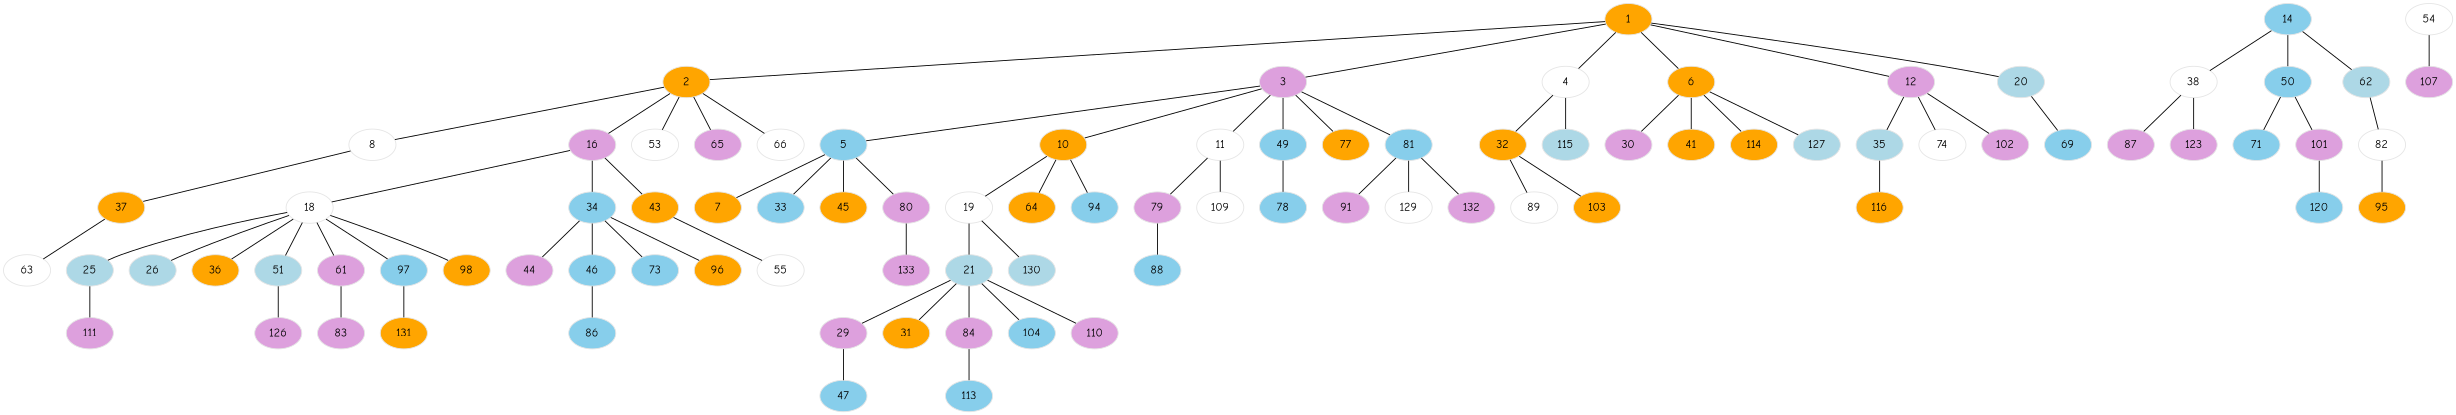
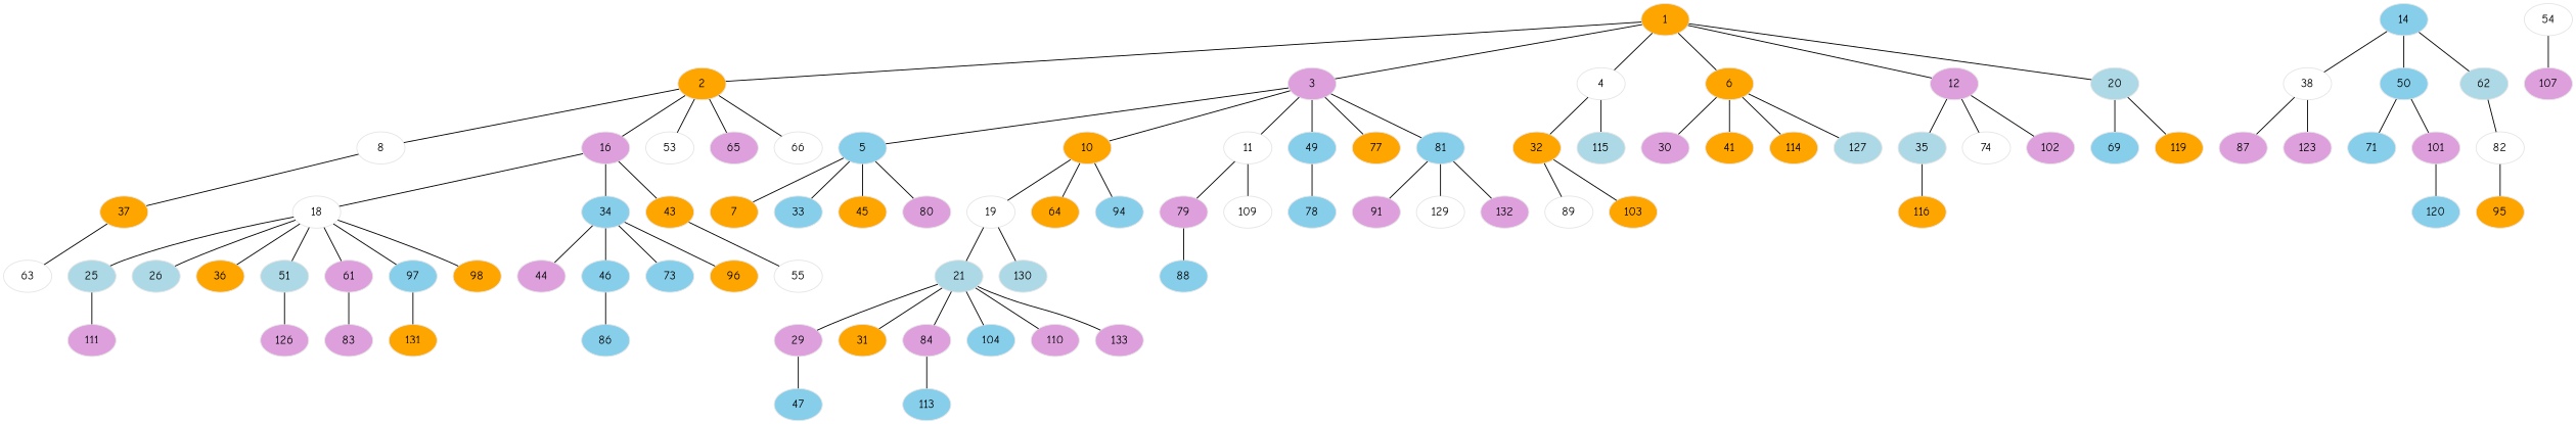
  graph {
    fontname="Comic Neue"
    node [color=gray90 fillcolor=plum fontname="Comic Neue" style=filled]
    edge [fontname="Comic Neue"]
    1 [fillcolor=orange super="+57"]
    2 [fillcolor=orange super="+42"]
    3 [super="+9"]
    4 [fillcolor=white super="+105"]
    6 [fillcolor=orange super="+72"]
    12 [super="+23"]
    20 [fillcolor=lightblue super="+28"]
    8 [fillcolor=white]
    16 [super="+17"]
    53 [fillcolor=white super="+106"]
    65
    66 [fillcolor=white super="+128"]
    5 [fillcolor=skyblue super="+27"]
    10 [fillcolor=orange super="+15"]
    11 [fillcolor=white super="+39"]
    49 [fillcolor=skyblue super="+76"]
    77 [fillcolor=orange]
    81 [fillcolor=skyblue super="+124"]
    32 [fillcolor=orange super="+75"]
    115 [fillcolor=lightblue]
    30 [super="+58"]
    41 [fillcolor=orange super="+121"]
    114 [fillcolor=orange]
    127 [fillcolor=lightblue]
    35 [fillcolor=lightblue]
    74 [fillcolor=white]
    102
    69 [fillcolor=skyblue]
+   119 [fillcolor=orange]
    37 [fillcolor=orange]
    18 [fillcolor=white super="+22"]
    34 [fillcolor=skyblue super="+67"]
    43 [fillcolor=orange]
    7 [fillcolor=orange]
    33 [fillcolor=skyblue]
    45 [fillcolor=orange]
    80
    19 [fillcolor=white super="+48"]
    64 [fillcolor=orange super="+85"]
    94 [fillcolor=skyblue]
    79 [super="+92"]
    109 [fillcolor=white super="+112"]
    78 [fillcolor=skyblue]
    91
    129 [fillcolor=white]
    132
    89 [fillcolor=white super="+108"]
    103 [fillcolor=orange]
    63 [fillcolor=white]
    21 [fillcolor=lightblue super="+24"]
    130 [fillcolor=lightblue]
    88 [fillcolor=skyblue]
    116 [fillcolor=orange]
    14 [fillcolor=skyblue]
    38 [fillcolor=white super="+68"]
    50 [fillcolor=skyblue super="+100"]
    62 [fillcolor=lightblue super="+70"]
    87
    123
    71 [fillcolor=skyblue]
    101
    82 [fillcolor=white super="+93"]
    25 [fillcolor=lightblue super="+40"]
    26 [fillcolor=lightblue]
    36 [fillcolor=orange super="+52"]
    51 [fillcolor=lightblue super="+59"]
    61
    97 [fillcolor=skyblue super="+125"]
    98 [fillcolor=orange]
    44
    46 [fillcolor=skyblue]
    73 [fillcolor=skyblue super="+90"]
    96 [fillcolor=orange]
    55 [fillcolor=white super="+99"]
    111
    126
    83
    131 [fillcolor=orange]
    29
    31 [fillcolor=orange super="+56"]
    84
    104 [fillcolor=skyblue]
    110 [super="+122"]
    133
    47 [fillcolor=skyblue super="+117"]
    113 [fillcolor=skyblue]
    86 [fillcolor=skyblue]
    54 [fillcolor=white]
    107
    120 [fillcolor=skyblue]
    95 [fillcolor=orange]
    1 -- 2
    1 -- 3
    1 -- 4
    1 -- 6
    1 -- 12
    1 -- 20
    2 -- 8
    2 -- 16
    2 -- 53
    2 -- 65
    2 -- 66
    3 -- 5
    3 -- 10
    3 -- 11
    3 -- 49
    3 -- 77
    3 -- 81
    4 -- 32
    4 -- 115
    6 -- 30
    6 -- 41
    6 -- 114
    6 -- 127
    12 -- 35
    12 -- 74
    12 -- 102
    20 -- 69
+   20 -- 119
    8 -- 37
    16 -- 18
    16 -- 34
    16 -- 43
    5 -- 7
    5 -- 33
    5 -- 45
    5 -- 80
    10 -- 19
    10 -- 64
    10 -- 94
    11 -- 79
    11 -- 109
    49 -- 78
    81 -- 91
    81 -- 129
    81 -- 132
    32 -- 89
    32 -- 103
    35 -- 116
    37 -- 63
    18 -- 25
    18 -- 26
    18 -- 36
    18 -- 51
    18 -- 61
    18 -- 97
    18 -- 98
    34 -- 44
    34 -- 46
    34 -- 73
    34 -- 96
    43 -- 55
    19 -- 21
    19 -- 130
    79 -- 88
    21 -- 29
    21 -- 31
    21 -- 84
    21 -- 104
    21 -- 110
-   80 -- 133
+   21 -- 133
    14 -- 38
    14 -- 50
    14 -- 62
    38 -- 87
    38 -- 123
    50 -- 71
    50 -- 101
    62 -- 82
    101 -- 120
    82 -- 95
    25 -- 111
    51 -- 126
    61 -- 83
    97 -- 131
    46 -- 86
    29 -- 47
    84 -- 113
    54 -- 107
  }
